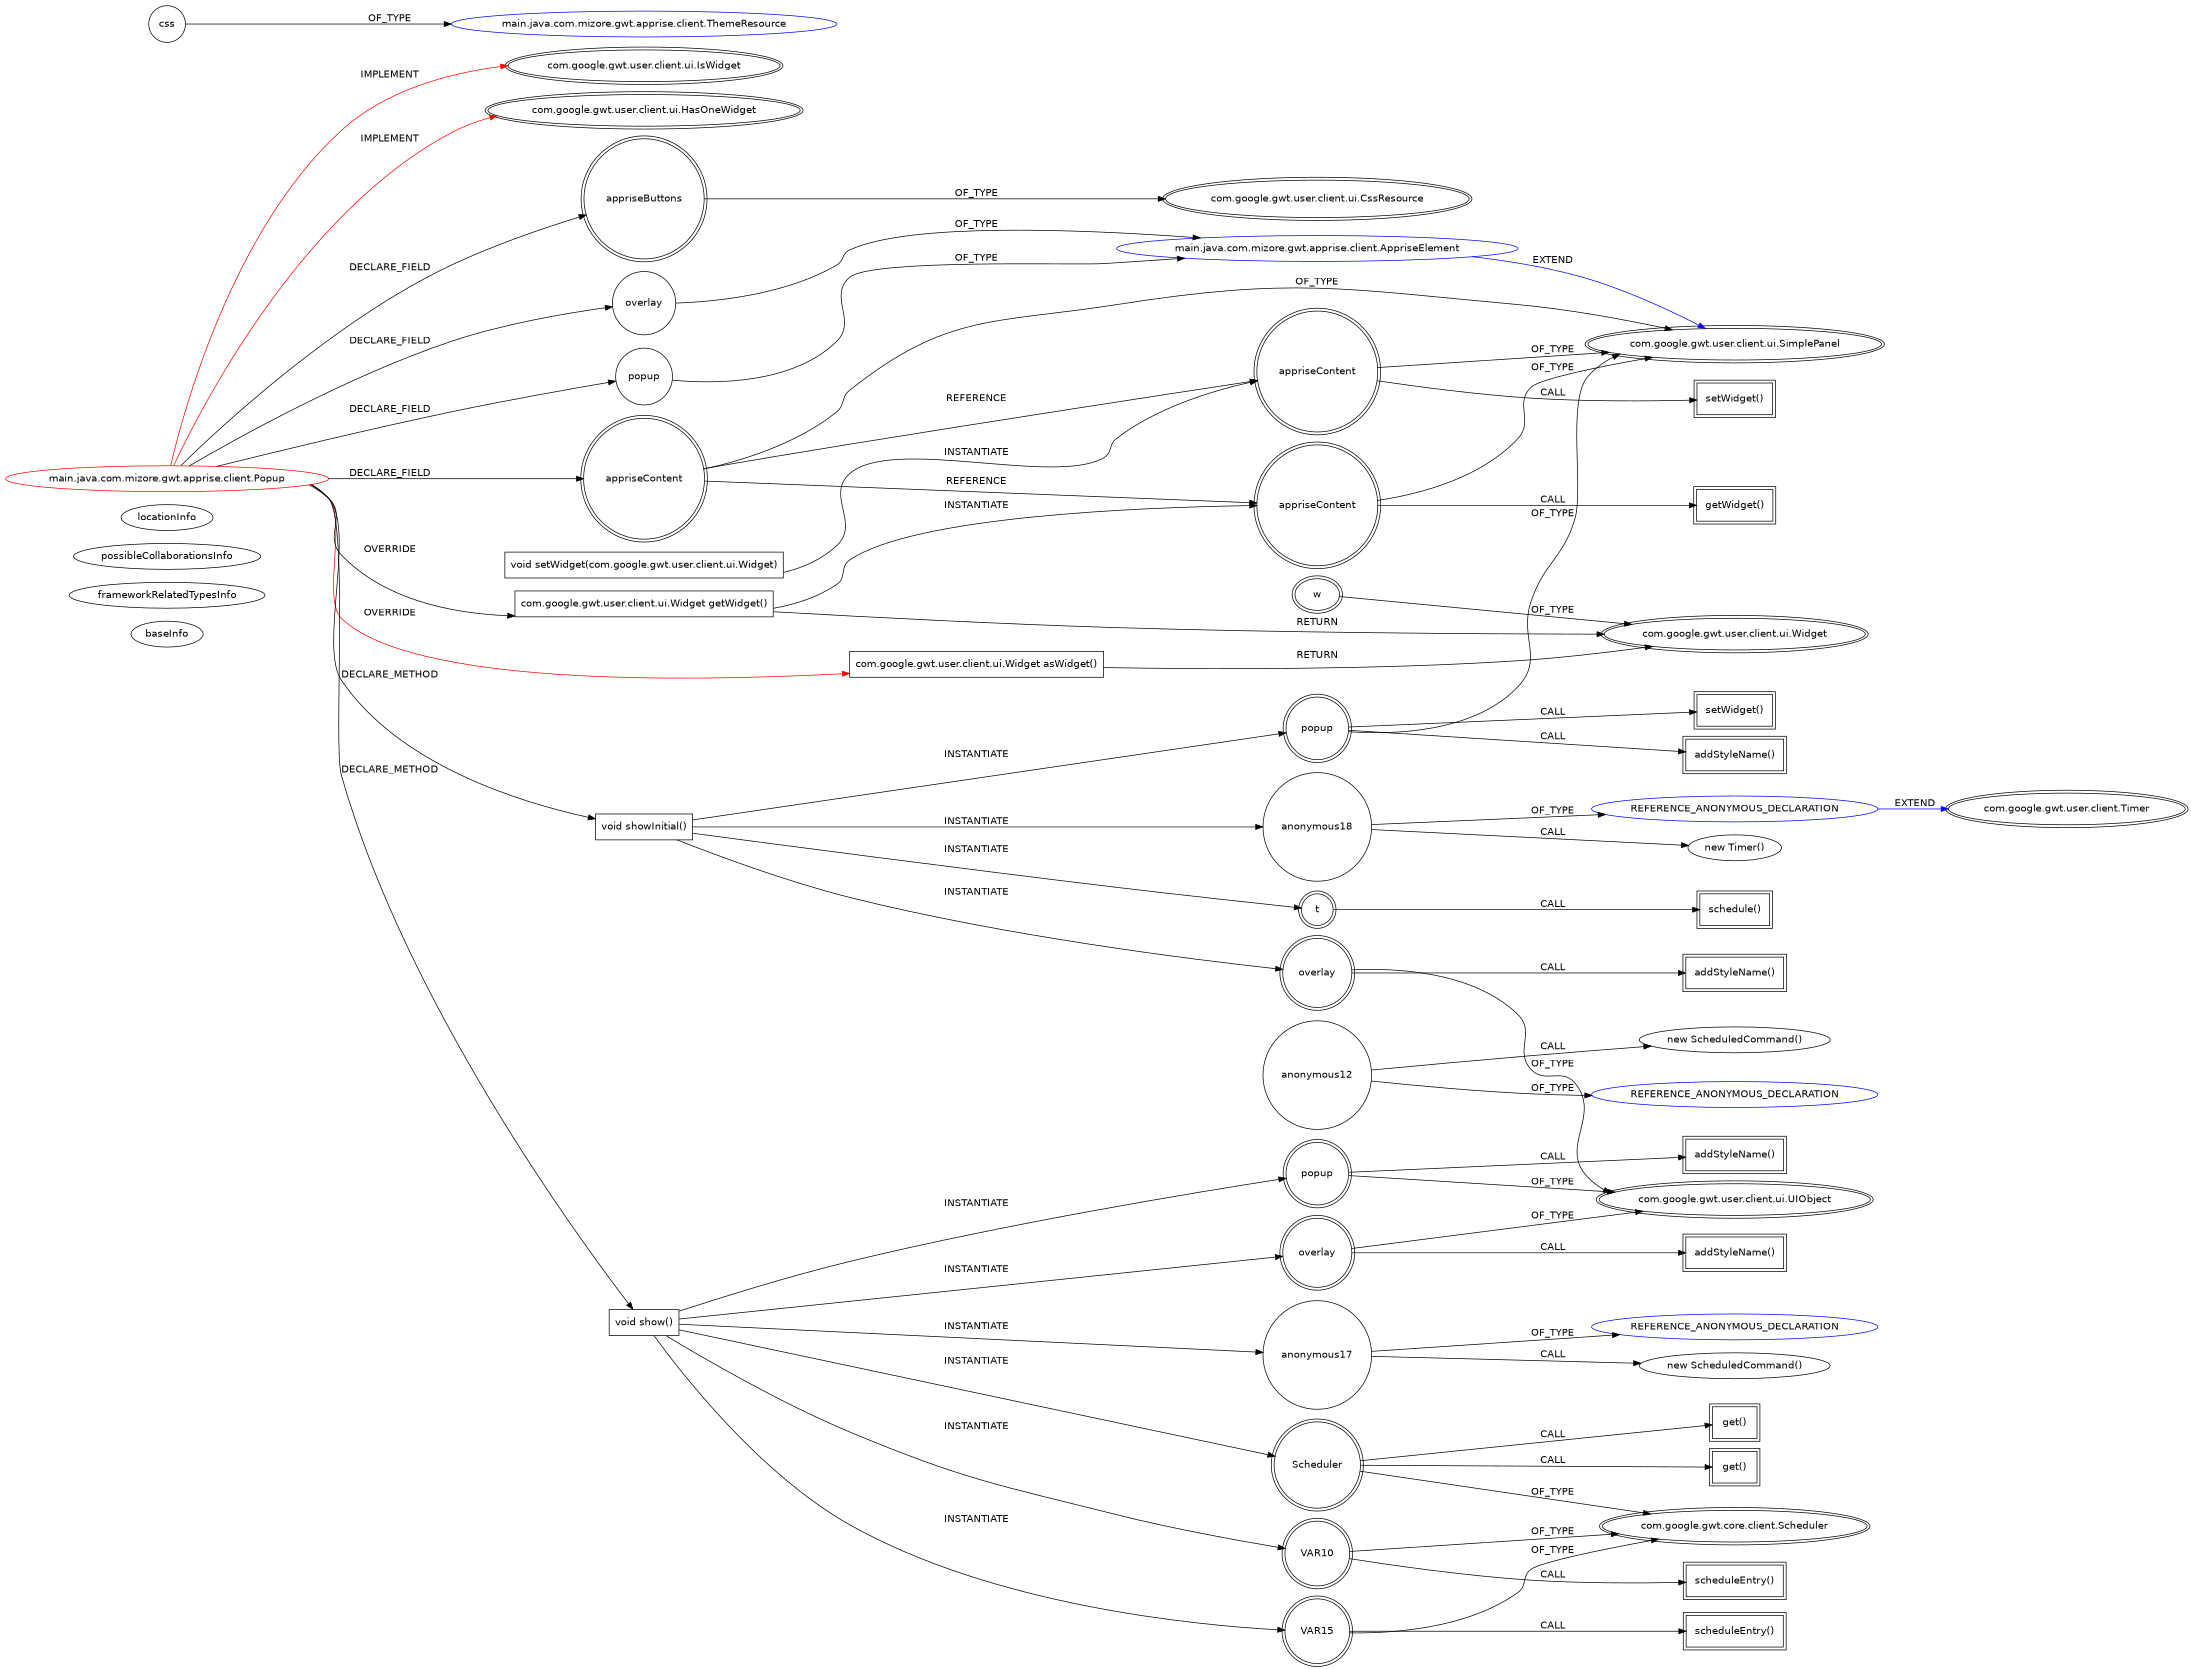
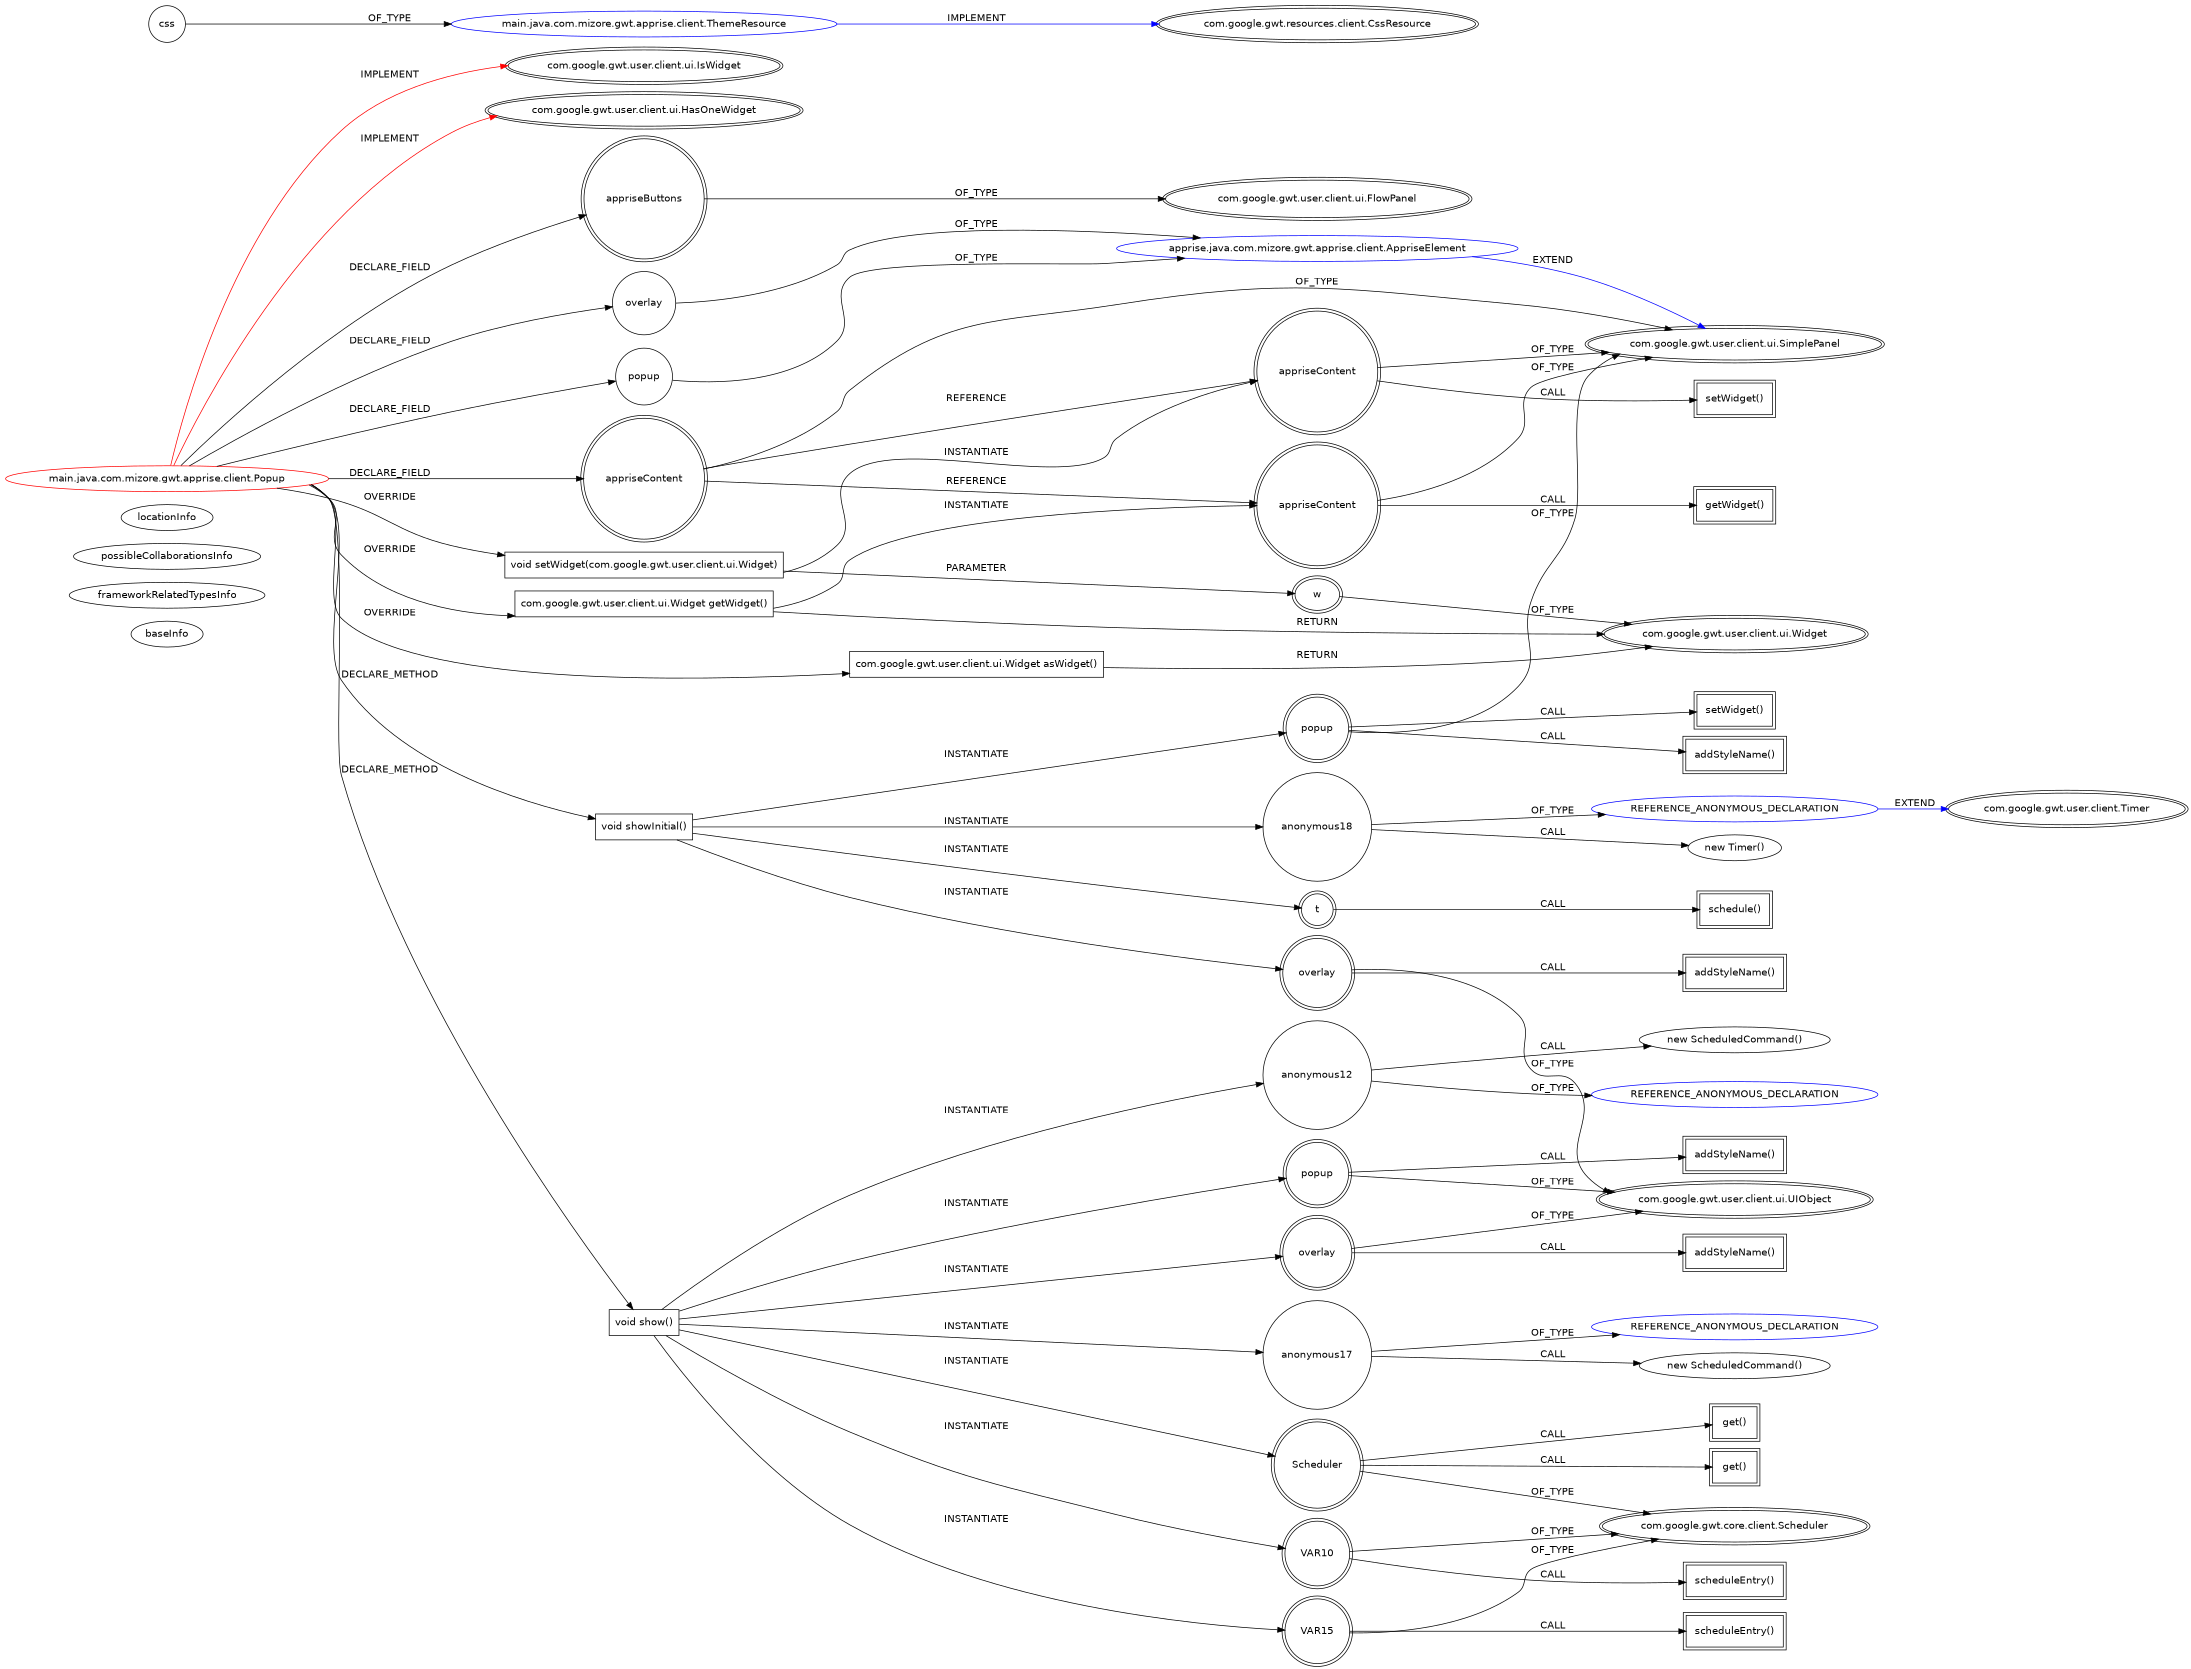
  digraph {
    fontname="DejaVu Sans"
    rankdir=LR
    node [fontname="DejaVu Sans" isFrameworkType=true vertexType=VARIABLE_EXPRESION peripheries=2]
    edge [fontname="DejaVu Sans"]
    baseInfo [category=extension_graph graphId=4518 isAnonymous=false possibleRelation=true isFrameworkType="" vertexType="" peripheries=""]
    frameworkRelatedTypesInfo [0="com.google.gwt.user.client.ui.IsWidget" 1="com.google.gwt.user.client.ui.HasOneWidget" isFrameworkType="" vertexType="" peripheries=""]
    possibleCollaborationsInfo [0="4518~CLIENT_METHOD_DECLARATION-INSTANTIATION-~com.google.gwt.user.client.ui.IsWidget com.google.gwt.user.client.ui.HasOneWidget ~com.google.gwt.core.client.Scheduler.ScheduledCommand ~false~true" 1="4518~CLIENT_METHOD_DECLARATION-INSTANTIATION-~com.google.gwt.user.client.ui.IsWidget com.google.gwt.user.client.ui.HasOneWidget ~com.google.gwt.user.client.Timer ~false~true" 2="4518~FIELD_DECLARATION-FIELD_DECLARATION-~com.google.gwt.user.client.ui.IsWidget com.google.gwt.user.client.ui.HasOneWidget ~com.google.gwt.user.client.ui.SimplePanel ~false~false" 3="4518~FIELD_DECLARATION-~com.google.gwt.user.client.ui.IsWidget com.google.gwt.user.client.ui.HasOneWidget ~com.google.gwt.resources.client.CssResource ~false~false" isFrameworkType="" vertexType="" peripheries=""]
    locationInfo [contextSignature=Popup filePath="/svandecappelle-AppriseGwt/AppriseGwt-master/src/main/java/com/mizore/gwt/apprise/client/Popup.java" graphId=4518 projectName="svandecappelle-AppriseGwt" isFrameworkType="" vertexType="" peripheries=""]
    n5 [color=red isFrameworkType=false label="main.java.com.mizore.gwt.apprise.client.Popup" vertexType=ROOT_CLIENT_CLASS_DECLARATION peripheries=""]
    n6 [label="com.google.gwt.user.client.ui.IsWidget" vertexType=FRAMEWORK_INTERFACE_TYPE]
    n7 [label="com.google.gwt.user.client.ui.HasOneWidget" vertexType=FRAMEWORK_INTERFACE_TYPE]
    n8 [label=appriseButtons shape=circle vertexType=FIELD_DECLARATION]
    n9 [label=appriseContent shape=circle vertexType=FIELD_DECLARATION]
    n10 [isFrameworkType=false label=overlay shape=circle vertexType=FIELD_DECLARATION peripheries=""]
    n11 [isFrameworkType=false label=popup shape=circle vertexType=FIELD_DECLARATION peripheries=""]
    n12 [isFrameworkType=false label="com.google.gwt.user.client.ui.Widget asWidget()" shape=box vertexType=OVERRIDING_METHOD_DECLARATION peripheries=""]
    n13 [isFrameworkType=false label="com.google.gwt.user.client.ui.Widget getWidget()" shape=box vertexType=OVERRIDING_METHOD_DECLARATION peripheries=""]
    n14 [isFrameworkType=false label="void setWidget(com.google.gwt.user.client.ui.Widget)" shape=box vertexType=OVERRIDING_METHOD_DECLARATION peripheries=""]
    n15 [isFrameworkType=false label="void show()" shape=box vertexType=CLIENT_METHOD_DECLARATION peripheries=""]
    n16 [isFrameworkType=false label="void showInitial()" shape=box vertexType=CLIENT_METHOD_DECLARATION peripheries=""]
-   n17 [label="com.google.gwt.user.client.ui.CssResource" vertexType=FRAMEWORK_CLASS_TYPE]
+   n17 [label="com.google.gwt.user.client.ui.FlowPanel" vertexType=FRAMEWORK_CLASS_TYPE]
    n18 [label="com.google.gwt.user.client.ui.SimplePanel" vertexType=FRAMEWORK_CLASS_TYPE]
    n19 [label=appriseContent shape=circle]
    n20 [label=appriseContent shape=circle]
    n21 [isFrameworkType=false label=css shape=circle vertexType=FIELD_DECLARATION peripheries=""]
    n22 [color=blue isFrameworkType=false label="main.java.com.mizore.gwt.apprise.client.ThemeResource" vertexType=REFERENCE_CLIENT_CLASS_DECLARATION peripheries=""]
-   n23 [color=blue isFrameworkType=false label="main.java.com.mizore.gwt.apprise.client.AppriseElement" vertexType=REFERENCE_CLIENT_CLASS_DECLARATION peripheries=""]
+   n23 [color=blue isFrameworkType=false label="apprise.java.com.mizore.gwt.apprise.client.AppriseElement" vertexType=REFERENCE_CLIENT_CLASS_DECLARATION peripheries=""]
    n24 [label="com.google.gwt.user.client.ui.Widget" vertexType=FRAMEWORK_CLASS_TYPE]
    n25 [label=w vertexType=PARAMETER_DECLARATION]
    n26 [label=VAR10 shape=circle]
    n27 [label=Scheduler shape=circle]
    n28 [isFrameworkType=false label=anonymous12 shape=circle peripheries=""]
    n29 [label=overlay shape=circle]
    n30 [label=popup shape=circle]
    n31 [label=VAR15 shape=circle]
    n32 [isFrameworkType=false label=anonymous17 shape=circle peripheries=""]
    n33 [isFrameworkType=false label=anonymous18 shape=circle peripheries=""]
    n34 [label=popup shape=circle]
    n35 [label=overlay shape=circle]
    n36 [label=t shape=circle]
    n37 [label="getWidget()" shape=box vertexType=INSIDE_CALL]
    n38 [label="setWidget()" shape=box vertexType=INSIDE_CALL]
+   n39 [label="com.google.gwt.resources.client.CssResource" vertexType=FRAMEWORK_INTERFACE_TYPE]
    n40 [label="com.google.gwt.core.client.Scheduler" vertexType=FRAMEWORK_CLASS_TYPE]
    n41 [label="scheduleEntry()" shape=box vertexType=INSIDE_CALL]
    n42 [label="get()" shape=box vertexType=INSIDE_CALL]
    n43 [label="get()" shape=box vertexType=INSIDE_CALL]
    n44 [color=blue isFrameworkType=false label=REFERENCE_ANONYMOUS_DECLARATION vertexType=REFERENCE_ANONYMOUS_DECLARATION peripheries=""]
    n45 [isFrameworkType=false label="new ScheduledCommand()" vertexType=CONSTRUCTOR_CALL peripheries=""]
    n46 [label="com.google.gwt.user.client.ui.UIObject" vertexType=FRAMEWORK_CLASS_TYPE]
    n47 [label="addStyleName()" shape=box vertexType=INSIDE_CALL]
    n48 [label="addStyleName()" shape=box vertexType=INSIDE_CALL]
    n49 [label="scheduleEntry()" shape=box vertexType=INSIDE_CALL]
    n50 [color=blue isFrameworkType=false label=REFERENCE_ANONYMOUS_DECLARATION vertexType=REFERENCE_ANONYMOUS_DECLARATION peripheries=""]
    n51 [isFrameworkType=false label="new ScheduledCommand()" vertexType=CONSTRUCTOR_CALL peripheries=""]
    n52 [color=blue isFrameworkType=false label=REFERENCE_ANONYMOUS_DECLARATION vertexType=REFERENCE_ANONYMOUS_DECLARATION peripheries=""]
    n53 [isFrameworkType=false label="new Timer()" vertexType=CONSTRUCTOR_CALL peripheries=""]
    n54 [label="setWidget()" shape=box vertexType=INSIDE_CALL]
    n55 [label="addStyleName()" shape=box vertexType=INSIDE_CALL]
    n56 [label="addStyleName()" shape=box vertexType=INSIDE_CALL]
    n57 [label="schedule()" shape=box vertexType=INSIDE_CALL]
    n58 [label="com.google.gwt.user.client.Timer" vertexType=FRAMEWORK_CLASS_TYPE]
    n5 -> n6 [color=red label=IMPLEMENT]
    n5 -> n7 [color=red label=IMPLEMENT]
    n5 -> n8 [label=DECLARE_FIELD]
    n5 -> n9 [label=DECLARE_FIELD]
    n5 -> n10 [label=DECLARE_FIELD]
    n5 -> n11 [label=DECLARE_FIELD]
-   n5 -> n12 [label=OVERRIDE color=red]
+   n5 -> n12 [label=OVERRIDE]
    n5 -> n13 [label=OVERRIDE]
+   n5 -> n14 [label=OVERRIDE]
    n5 -> n15 [label=DECLARE_METHOD]
    n5 -> n16 [label=DECLARE_METHOD]
    n8 -> n17 [label=OF_TYPE]
    n9 -> n18 [label=OF_TYPE]
    n9 -> n19 [label=REFERENCE]
    n9 -> n20 [label=REFERENCE]
    n10 -> n23 [label=OF_TYPE]
    n11 -> n23 [label=OF_TYPE]
    n12 -> n24 [label=RETURN]
    n13 -> n19 [label=INSTANTIATE]
    n13 -> n24 [label=RETURN]
    n14 -> n20 [label=INSTANTIATE]
+   n14 -> n25 [label=PARAMETER]
    n15 -> n26 [label=INSTANTIATE]
    n15 -> n27 [label=INSTANTIATE]
+   n15 -> n28 [label=INSTANTIATE]
    n15 -> n29 [label=INSTANTIATE]
    n15 -> n30 [label=INSTANTIATE]
    n15 -> n31 [label=INSTANTIATE]
    n15 -> n32 [label=INSTANTIATE]
    n16 -> n33 [label=INSTANTIATE]
    n16 -> n34 [label=INSTANTIATE]
    n16 -> n35 [label=INSTANTIATE]
    n16 -> n36 [label=INSTANTIATE]
    n19 -> n18 [label=OF_TYPE]
    n19 -> n37 [label=CALL]
    n20 -> n18 [label=OF_TYPE]
    n20 -> n38 [label=CALL]
    n21 -> n22 [label=OF_TYPE]
+   n22 -> n39 [color=blue label=IMPLEMENT]
    n23 -> n18 [color=blue label=EXTEND]
    n25 -> n24 [label=OF_TYPE]
    n26 -> n40 [label=OF_TYPE]
    n26 -> n41 [label=CALL]
    n27 -> n40 [label=OF_TYPE]
    n27 -> n42 [label=CALL]
    n27 -> n43 [label=CALL]
    n28 -> n44 [label=OF_TYPE]
    n28 -> n45 [label=CALL]
    n29 -> n46 [label=OF_TYPE]
    n29 -> n47 [label=CALL]
    n30 -> n46 [label=OF_TYPE]
    n30 -> n48 [label=CALL]
    n31 -> n40 [label=OF_TYPE]
    n31 -> n49 [label=CALL]
    n32 -> n50 [label=OF_TYPE]
    n32 -> n51 [label=CALL]
    n33 -> n52 [label=OF_TYPE]
    n33 -> n53 [label=CALL]
    n34 -> n18 [label=OF_TYPE]
    n34 -> n54 [label=CALL]
    n34 -> n55 [label=CALL]
    n35 -> n46 [label=OF_TYPE]
    n35 -> n56 [label=CALL]
    n36 -> n57 [label=CALL]
    n52 -> n58 [color=blue label=EXTEND]
  }
